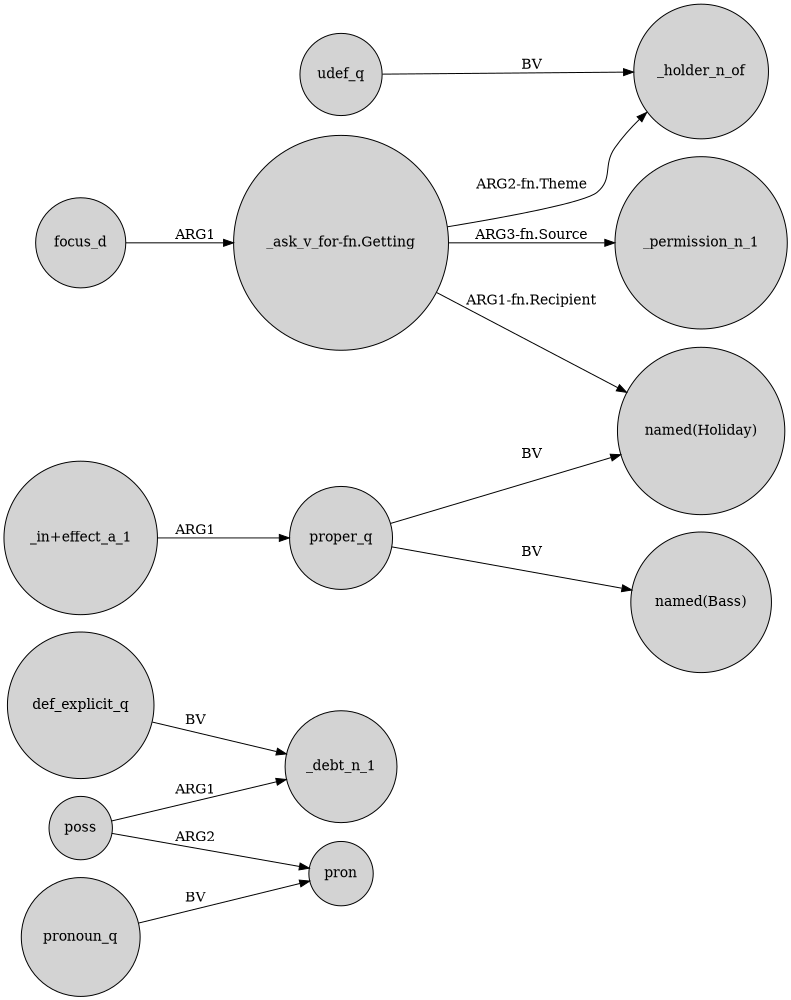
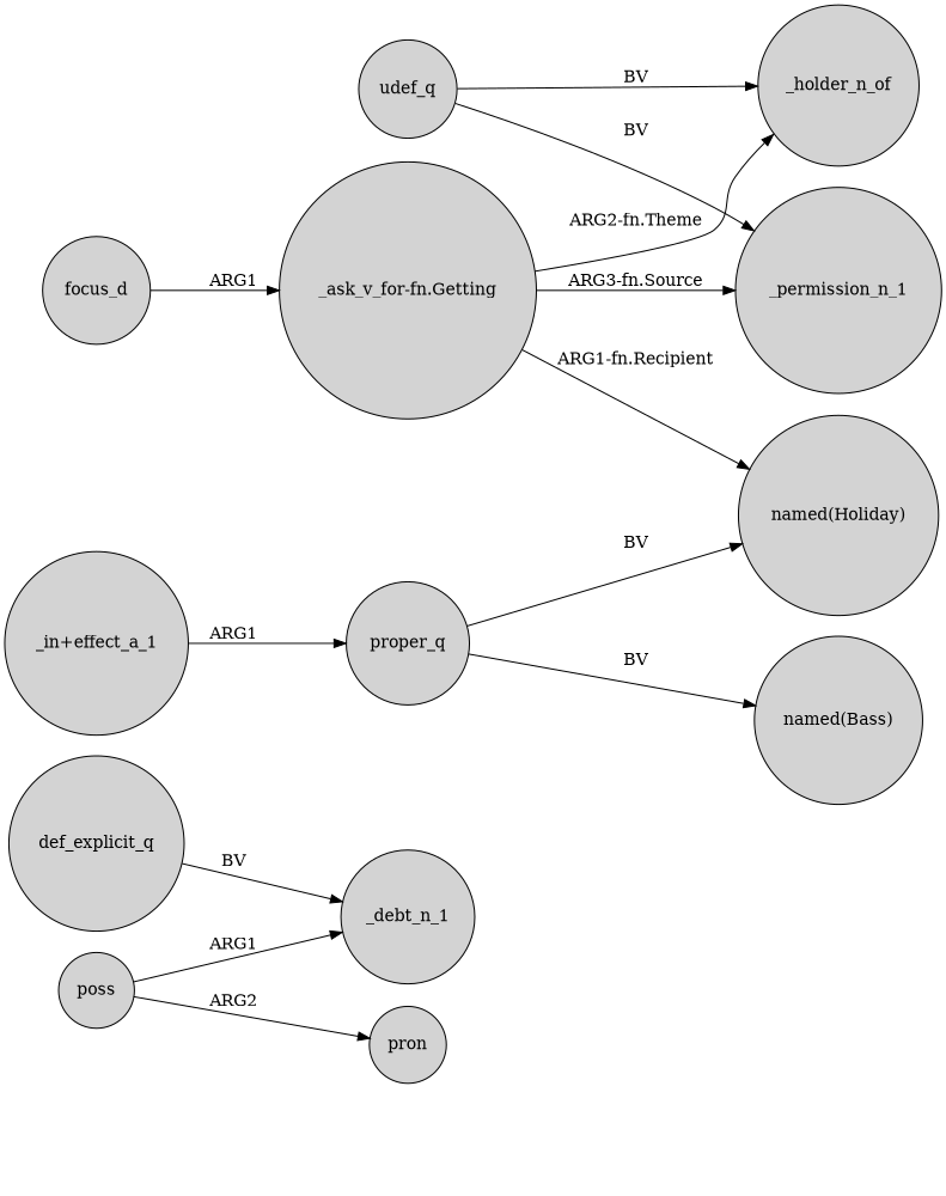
  digraph {
    rankdir=LR
    node [shape=circle style=filled]
    def_explicit_q
    _debt_n_1
    udef_q
    _holder_n_of
    _permission_n_1
    proper_q
    "named(Bass)"
    "named(Holiday)"
    "_ask_v_for-fn.Getting"
    focus_d
    poss
    pron
-   pronoun_q
    "_in+effect_a_1"
    def_explicit_q -> _debt_n_1 [label=BV]
    udef_q -> _holder_n_of [label=BV]
+   udef_q -> _permission_n_1 [label=BV]
    proper_q -> "named(Bass)" [label=BV]
    proper_q -> "named(Holiday)" [label=BV]
    "_ask_v_for-fn.Getting" -> _holder_n_of [label="ARG2-fn.Theme"]
    "_ask_v_for-fn.Getting" -> _permission_n_1 [label="ARG3-fn.Source"]
    "_ask_v_for-fn.Getting" -> "named(Holiday)" [label="ARG1-fn.Recipient"]
    focus_d -> "_ask_v_for-fn.Getting" [label=ARG1]
    poss -> _debt_n_1 [label=ARG1]
    poss -> pron [label=ARG2]
-   pronoun_q -> pron [label=BV]
    "_in+effect_a_1" -> proper_q [label=ARG1]
  }
